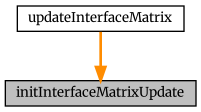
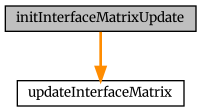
  digraph {
    rankdir=TB
    fontname=Merriweather
    node [color=black fontname=Merriweather fontsize=10 shape=record]
    n1 [fillcolor=grey75 fontcolor=black height=0.2 label=initInterfaceMatrixUpdate style=filled width=0.4]
    n2 [height=0.2 label=updateInterfaceMatrix width=0.4]
-   n2 -> n1 [color=darkorange fontname=Merriweather fontsize=10 labelfontname=FreeSans labelfontsize=10 style=bold]
+   n1 -> n2 [color=darkorange fontname=Merriweather fontsize=10 labelfontname=FreeSans labelfontsize=10 style=bold]
  }
